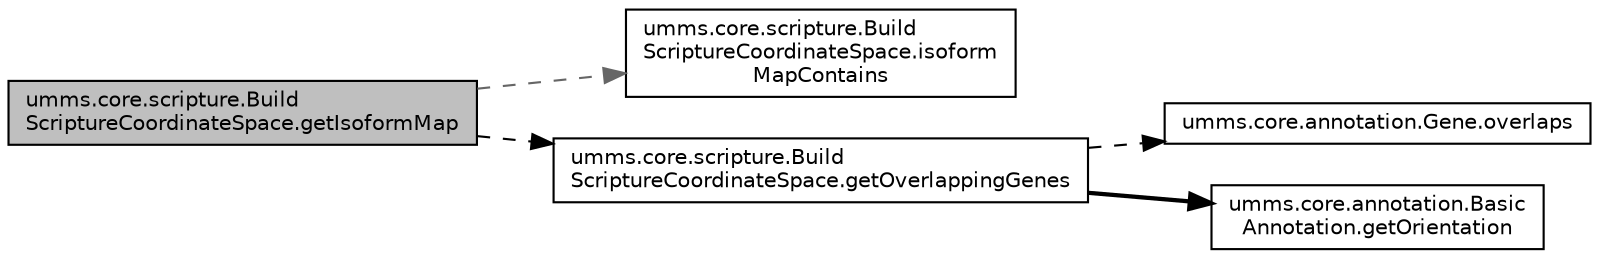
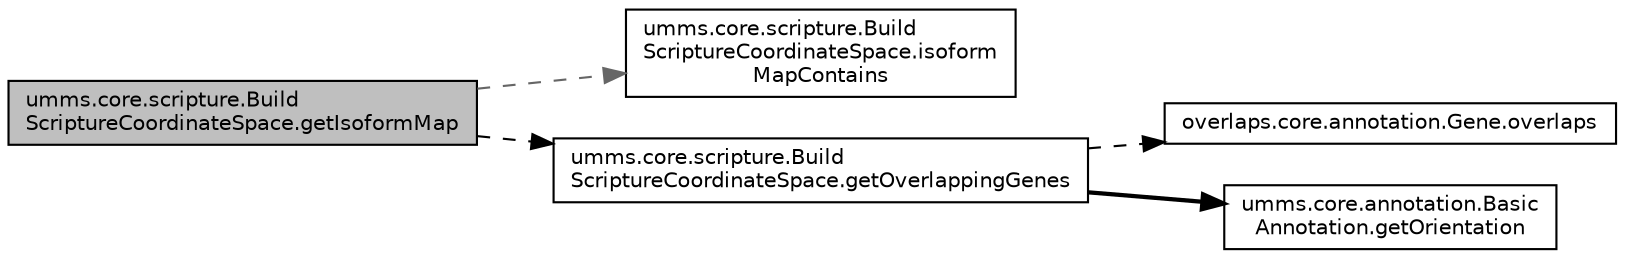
  digraph {
    rankdir=LR
    node [color=black fillcolor=white fontname=Helvetica fontsize=10 shape=record style=filled]
    edge [color=black fontname=Helvetica fontsize=10 labelfontname=Helvetica labelfontsize=10 style=dashed]
    n1 [fillcolor=grey75 fontcolor=black height=0.2 label="umms.core.scripture.Build\lScriptureCoordinateSpace.getIsoformMap" width=0.4]
    n2 [height=0.2 label="umms.core.scripture.Build\lScriptureCoordinateSpace.isoform\lMapContains" width=0.4]
    n3 [height=0.2 label="umms.core.scripture.Build\lScriptureCoordinateSpace.getOverlappingGenes" width=0.4]
-   n4 [height=0.2 label="umms.core.annotation.Gene.overlaps" width=0.4]
+   n4 [height=0.2 label="overlaps.core.annotation.Gene.overlaps" width=0.4]
    n5 [height=0.2 label="umms.core.annotation.Basic\lAnnotation.getOrientation" width=0.4]
    n1 -> n2 [color=gray40]
    n1 -> n3
    n3 -> n4
    n3 -> n5 [style=bold]
  }
